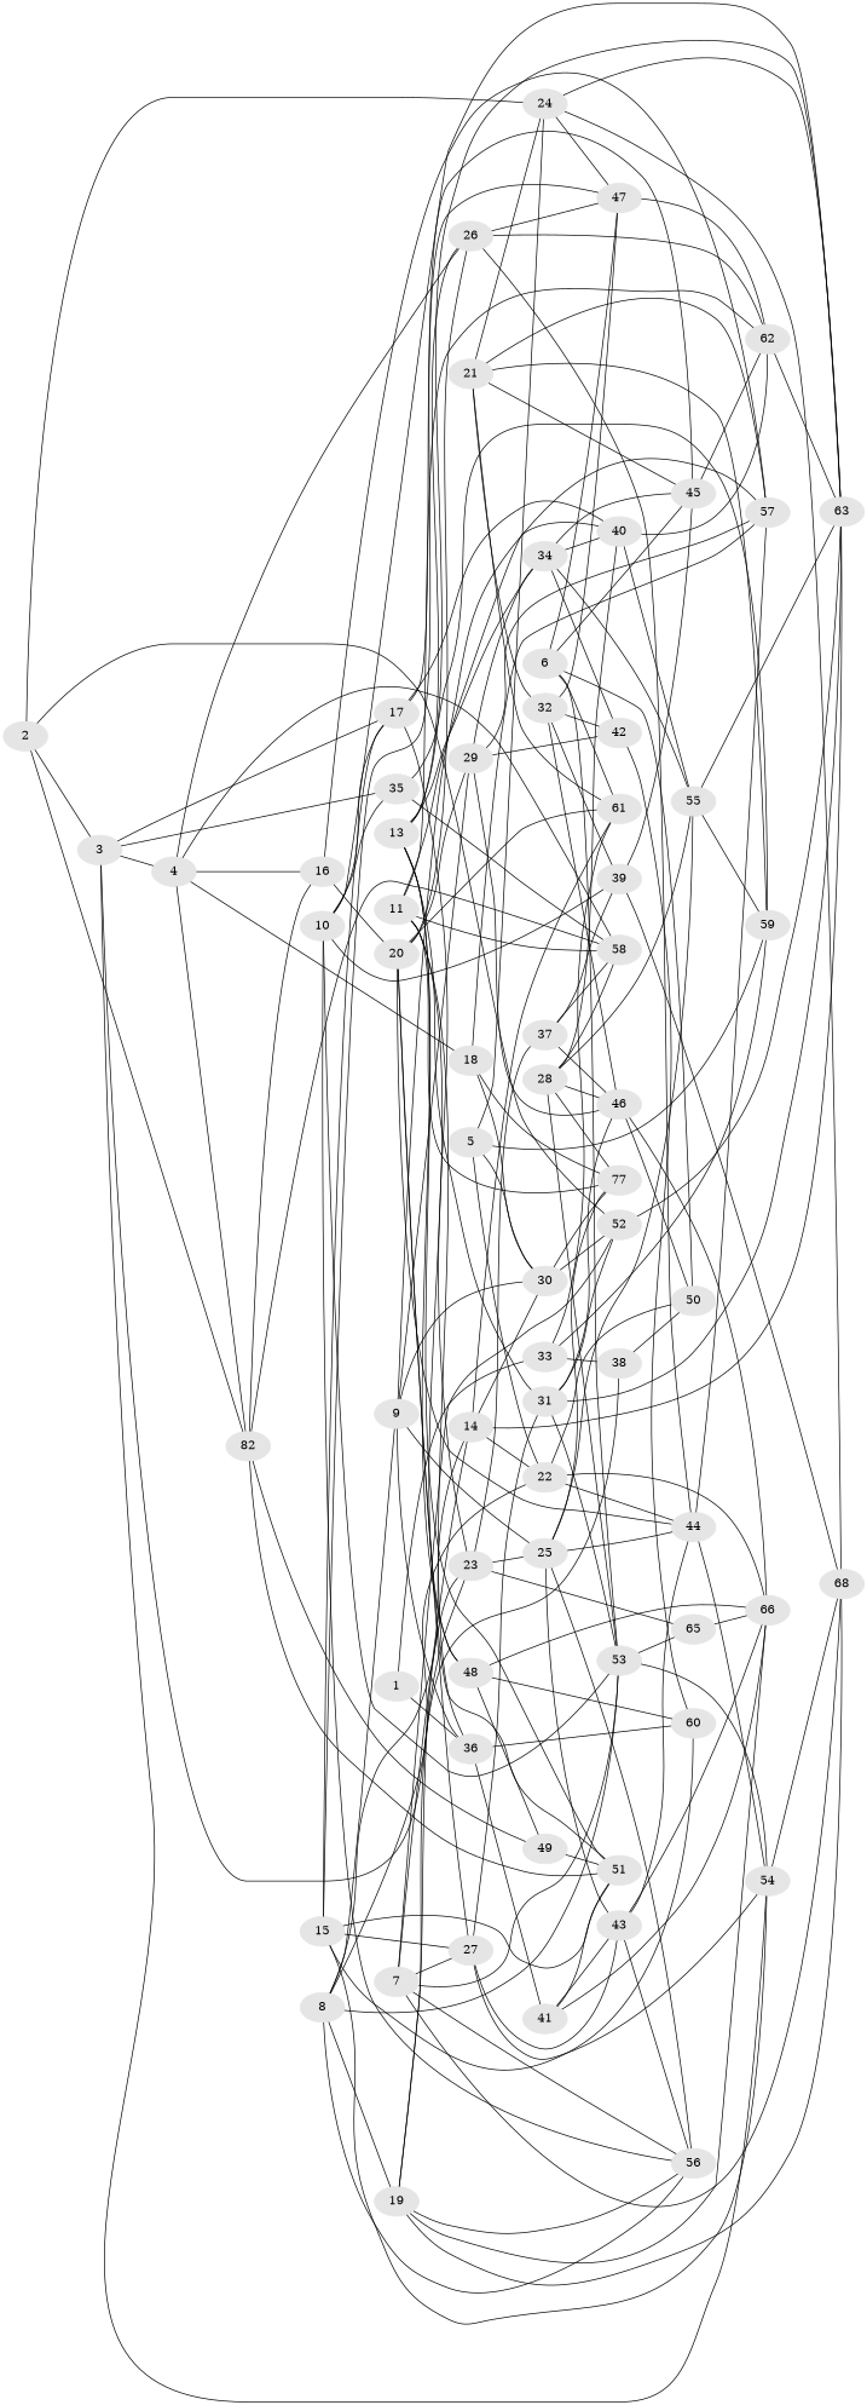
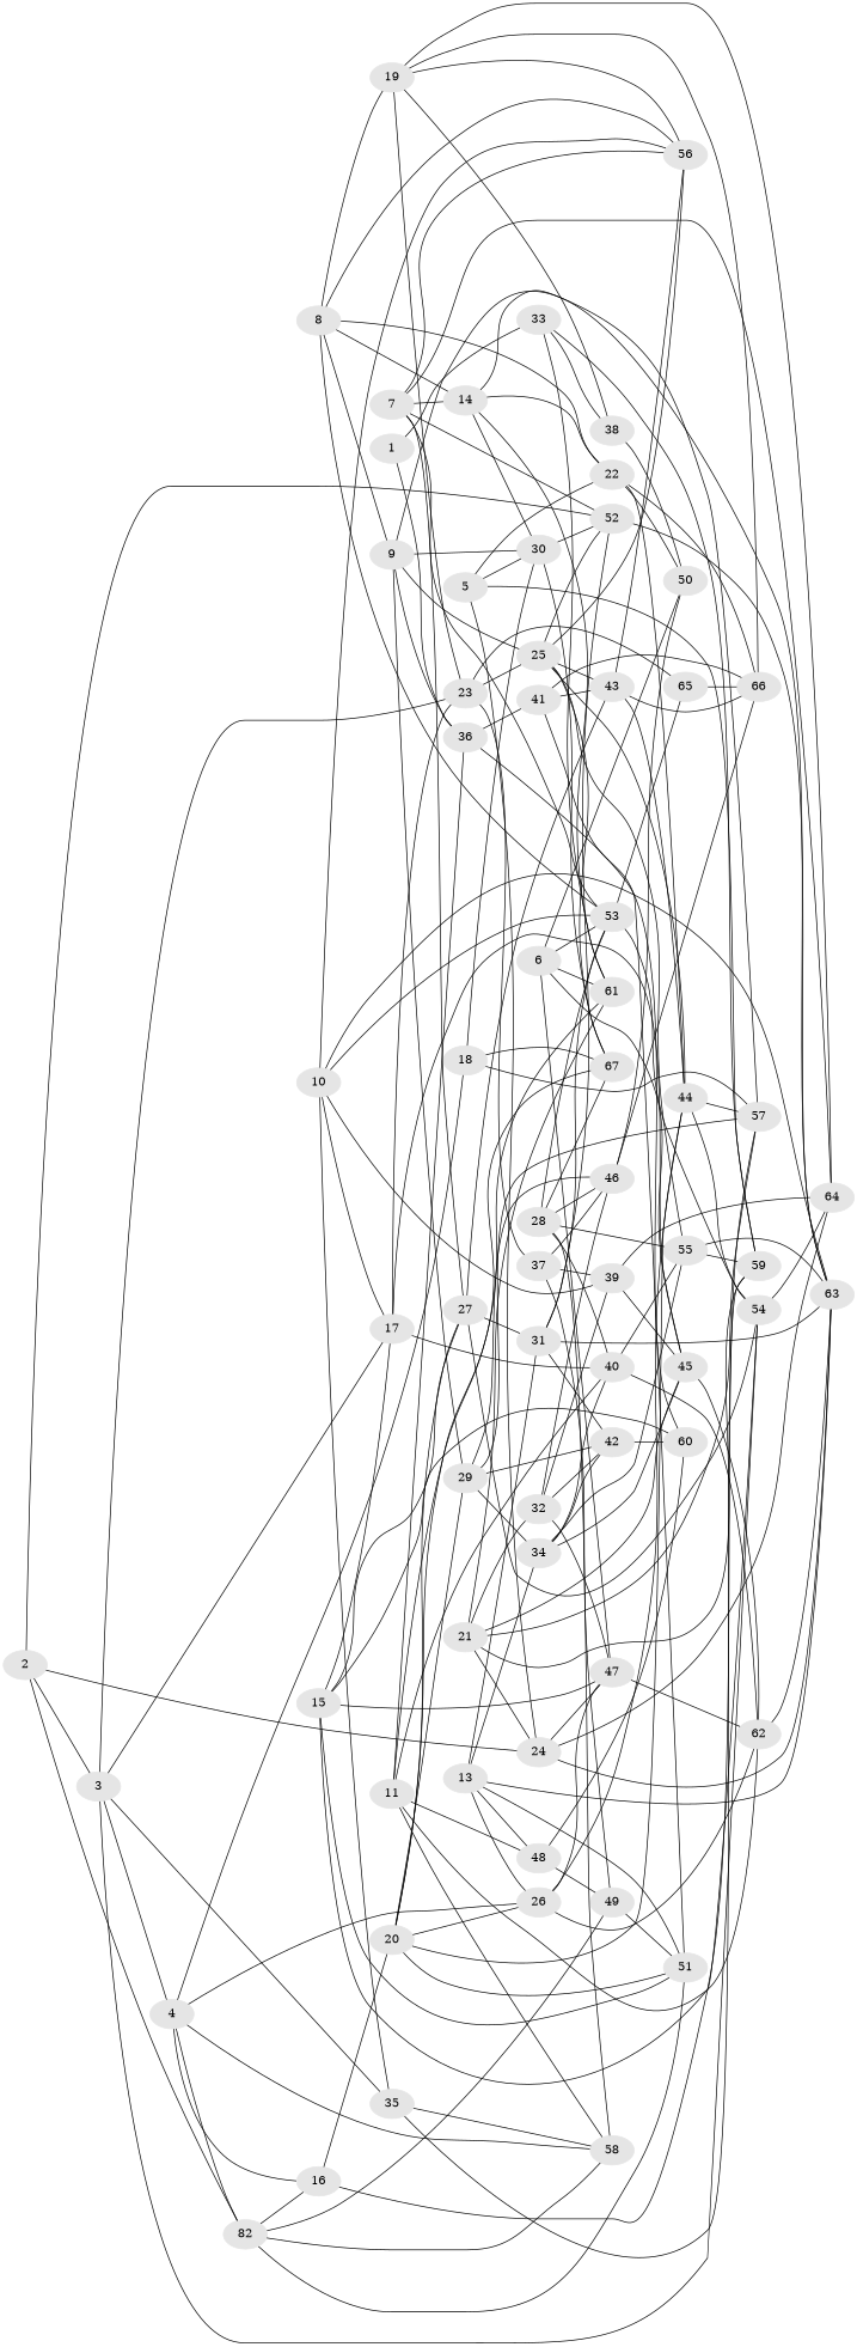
  graph {
    rankdir=LR
    node [color=gray90 style=filled]
    edge [weight=1.0]
    1
    33
    36
    61
    59
    38
    60
    41
    2
    3
    n11 [label=82]
    24
    52
    4
    17
    23
    35
    54
    16
    58
    49
    51
    47
-   64 [label=68]
+   64
    63
    18
    26
    45
    40
    25
    37
    65
    57
    20
    30
-   67 [label=77]
+   67
    62
    44
    5
    22
    50
    66
    6
    53
    7
    14
    27
    56
    31
    43
    8
    9
    19
    29
    55
    34
    46
    42
    10
    39
    11
    48
    13
    15
    21
    32
    28
    1 -- 33
    1 -- 36 [weight=2.0]
    33 -- 61
    33 -- 59 [weight=2.0]
    33 -- 38 [weight=2.0]
    36 -- 60
    36 -- 41
    38 -- 50
    41 -- 51
    41 -- 66
    41 -- 43
    2 -- 3
    2 -- n11
    2 -- 24
    2 -- 52
    3 -- 4
    3 -- 17
    3 -- 23
    3 -- 35
    3 -- 54
    n11 -- 16
    n11 -- 58
    n11 -- 49
    n11 -- 51
    24 -- 47
    24 -- 64
    24 -- 63
    52 -- 63
    4 -- n11
    4 -- 16
    4 -- 58
    4 -- 18
    4 -- 26
    17 -- 23
    17 -- 45
    17 -- 40
    23 -- 25
    23 -- 37
    23 -- 65
    35 -- 59
    35 -- 58
    54 -- 64
    16 -- 57
    16 -- 20
    49 -- 51
    47 -- 62
    18 -- 57
    18 -- 30
    18 -- 67
    26 -- 47
    26 -- 62
    26 -- 44
    45 -- 62
    40 -- 62
    40 -- 55
+   25 -- 52
    25 -- 67
    25 -- 44
    25 -- 56
    25 -- 43
    25 -- 55
-   37 -- 58
+   37 -- 49
    37 -- 46
    37 -- 39
    65 -- 66
    20 -- 61
    20 -- 51
    20 -- 26
    20 -- 44 [weight=2.0]
    20 -- 27
    20 -- 29
    30 -- 52
    30 -- 67
    62 -- 63
    44 -- 54
    44 -- 57
    5 -- 59
    5 -- 24
    5 -- 30
    5 -- 22
    22 -- 44
    22 -- 50
    22 -- 66
    6 -- 61
    6 -- 47
    6 -- 45
    6 -- 50 [weight=2.0]
    6 -- 53
    53 -- 54
    53 -- 65
    7 -- 52
    7 -- 64
    7 -- 53
    7 -- 14
    7 -- 27
    7 -- 56
    14 -- 61
    14 -- 63
    14 -- 30
    14 -- 22
    27 -- 54
    27 -- 31
    27 -- 43
    31 -- 52
    31 -- 63
    31 -- 53
-   31 -- 46
+   31 -- 42
    43 -- 44
    43 -- 66
    43 -- 56
    8 -- 22
    8 -- 53
    8 -- 14
    8 -- 56
    8 -- 9
    8 -- 19
    9 -- 36
    9 -- 25
    9 -- 57
    9 -- 30
    9 -- 29
    19 -- 38
    19 -- 23
    19 -- 64
    19 -- 66
    19 -- 56
    29 -- 57
    29 -- 34
    29 -- 46
    29 -- 42
    55 -- 59
    55 -- 63
    34 -- 45
    34 -- 40
    34 -- 55
    34 -- 42
    46 -- 50 [weight=2.0]
    46 -- 66 [weight=2.0]
    42 -- 60
    10 -- 17
    10 -- 35
    10 -- 63
    10 -- 53
    10 -- 56
    10 -- 39
    39 -- 64 [weight=2.0]
    39 -- 45
    11 -- 36
    11 -- 58
    11 -- 40
    11 -- 67
    11 -- 62
    11 -- 48
    48 -- 60
    48 -- 49 [weight=2.0]
-   48 -- 66
    13 -- 51
    13 -- 63
    13 -- 26
    13 -- 31
    13 -- 34
    13 -- 48
    15 -- 60
    15 -- 17
    15 -- 54
    15 -- 51
    15 -- 47
    15 -- 27
    21 -- 61
    21 -- 59
    21 -- 24
    21 -- 45
    21 -- 57
    21 -- 32
    32 -- 47
    32 -- 46
    32 -- 42 [weight=2.0]
    32 -- 39
    28 -- 58
    28 -- 40
    28 -- 67
    28 -- 53
    28 -- 55
    28 -- 46
  }
